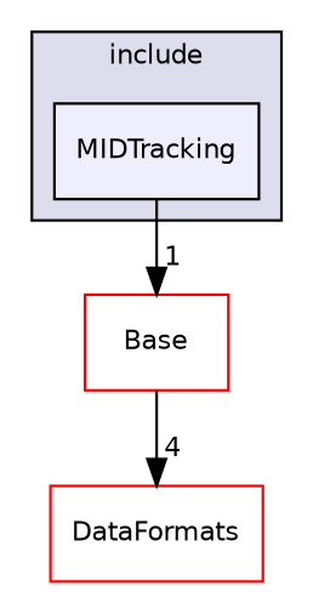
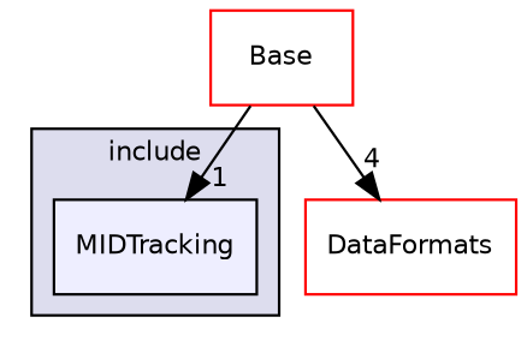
  digraph {
    compound=true
    node [fontname=Helvetica fontsize=10 shape=box color=red]
    edge [labeldistance=1.5 labelfontname=Helvetica labelfontsize=10]
    n1 [fillcolor="#eeeeff" label=MIDTracking pencolor=black style=filled color=""]
    n2 [label=Base]
    n3 [label=DataFormats]
    subgraph cluster_1 {
      bgcolor="#ddddee"
      fontname=Helvetica
      fontsize=10
      label=include
      pencolor=black
      n1
    }
-   n1 -> n2 [headlabel=1]
+   n2 -> n1 [headlabel=1]
    n2 -> n3 [headlabel=4]
  }
